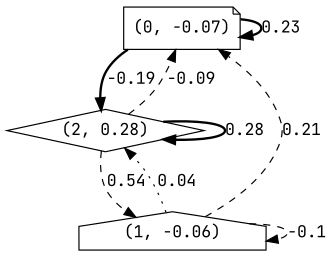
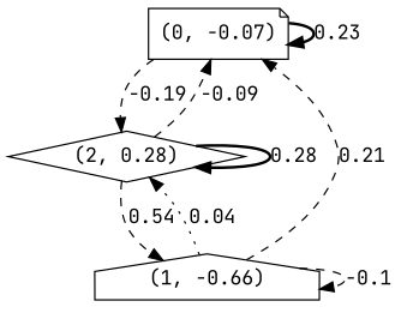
  digraph {
    fontname="JetBrains Mono"
    node [fontname="JetBrains Mono"]
    edge [fontname="JetBrains Mono" style=dashed]
    n1 [label="(0, -0.07)" shape=note]
    n2 [label="(2, 0.28)" shape=diamond]
-   n3 [label="(1, -0.06)" shape=house]
+   n3 [label="(1, -0.66)" shape=house]
    n1 -> n1 [label=0.23 style=bold]
-   n1 -> n2 [label=-0.19 style=bold]
+   n1 -> n2 [label=-0.19]
    n2 -> n1 [label=-0.09]
    n2 -> n2 [label=0.28 style=bold]
    n2 -> n3 [label=0.54]
    n3 -> n1 [label=0.21]
    n3 -> n2 [label=0.04 style=dotted]
    n3 -> n3 [label=-0.1]
  }
